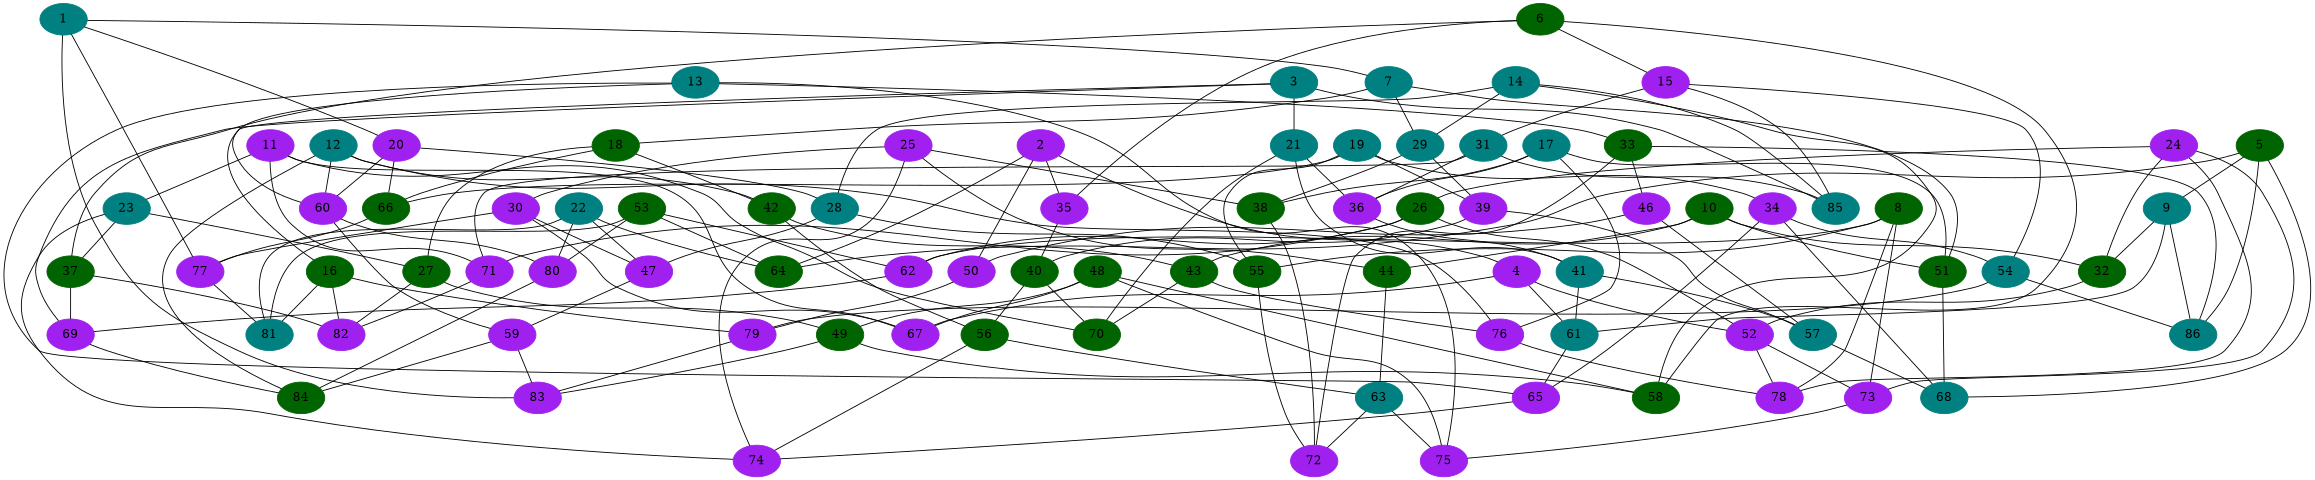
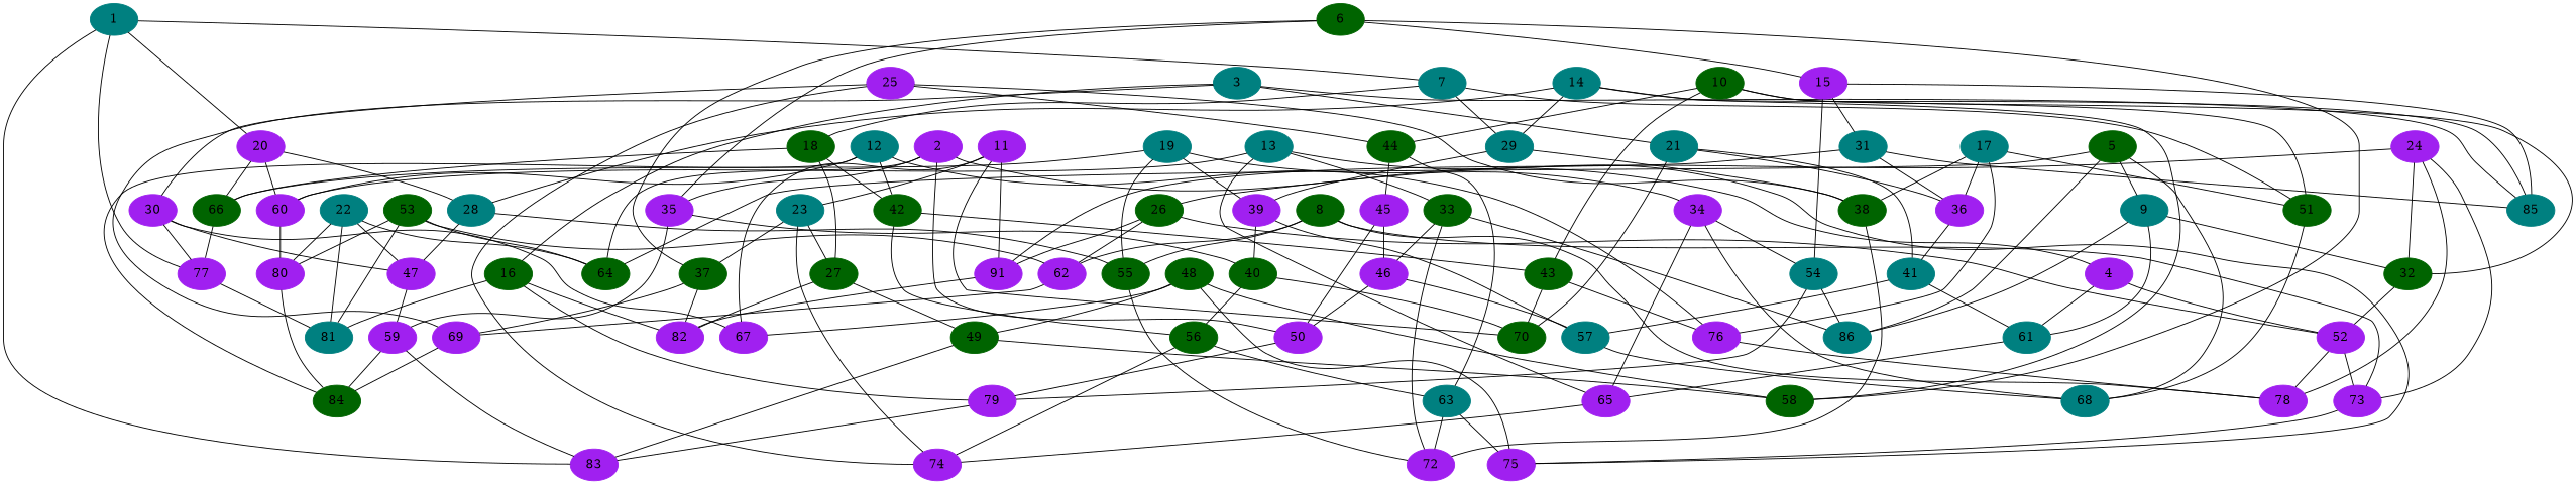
  graph {
    node [color=purple style=filled]
    1 [color=teal]
    7 [color=teal]
    20
    77
    83
    18 [color=darkgreen]
    29 [color=teal]
    51 [color=darkgreen]
    60
    28 [color=teal]
    66 [color=darkgreen]
    81 [color=teal]
    2
    4
    35
    50
    64 [color=darkgreen]
    52
    61 [color=teal]
    67
    40 [color=darkgreen]
    59
    79
    3 [color=teal]
    16 [color=darkgreen]
    21 [color=teal]
    69
    85 [color=teal]
    82
    70 [color=darkgreen]
    36
    41 [color=teal]
    84 [color=darkgreen]
    73
    78
    65
    5 [color=darkgreen]
    9 [color=teal]
    68 [color=teal]
    86 [color=teal]
    32 [color=darkgreen]
    6 [color=darkgreen]
    15
    37 [color=darkgreen]
    58 [color=darkgreen]
    31 [color=teal]
    54 [color=teal]
    42 [color=darkgreen]
    27 [color=darkgreen]
    38 [color=darkgreen]
    39
    8 [color=darkgreen]
    55 [color=darkgreen]
    62
    72
    75
    10 [color=darkgreen]
    43 [color=darkgreen]
    44 [color=darkgreen]
    76
+   45
    63 [color=teal]
    11
    23 [color=teal]
-   71
+   71 [label=91]
    74
    12 [color=teal]
    56 [color=darkgreen]
    80
    13 [color=teal]
    33 [color=darkgreen]
    46
    14 [color=teal]
    47
    17 [color=teal]
    49 [color=darkgreen]
    19 [color=teal]
    34
    57 [color=teal]
    22 [color=teal]
    24
    26 [color=darkgreen]
    25
    30
    48 [color=darkgreen]
    53 [color=darkgreen]
    1 -- 7
    1 -- 20
    1 -- 77
    1 -- 83
    7 -- 18
    7 -- 29
    7 -- 51
    20 -- 60
    20 -- 28
    20 -- 66
    77 -- 81
    18 -- 66
    18 -- 42
    18 -- 27
    29 -- 38
    29 -- 39
    51 -- 68
    60 -- 80
    28 -- 55
    28 -- 47
    66 -- 77
    2 -- 4
    2 -- 35
    2 -- 50
    2 -- 64
    4 -- 52
    4 -- 61
-   4 -- 67
    35 -- 40
-   60 -- 59
+   35 -- 59
    50 -- 79
    52 -- 73
    52 -- 78
    61 -- 65
    40 -- 70
    40 -- 56
    59 -- 83
    59 -- 84
    79 -- 83
    3 -- 16
    3 -- 21
    3 -- 69
    3 -- 85
    16 -- 81
    16 -- 79
    16 -- 82
    21 -- 70
    21 -- 36
    21 -- 41
    69 -- 84
    36 -- 41
    41 -- 61
    41 -- 57
    73 -- 75
    65 -- 74
    5 -- 64
    5 -- 9
    5 -- 68
    5 -- 86
    9 -- 61
    9 -- 86
    9 -- 32
    32 -- 52
    6 -- 35
    6 -- 15
    6 -- 37
    6 -- 58
    15 -- 85
    15 -- 31
    15 -- 54
    37 -- 69
    37 -- 82
    31 -- 85
    31 -- 36
    31 -- 71
    54 -- 79
    54 -- 86
    42 -- 43
    42 -- 56
    27 -- 82
    27 -- 49
    38 -- 72
    39 -- 40
    39 -- 57
    8 -- 73
    8 -- 78
    8 -- 55
    8 -- 62
    55 -- 72
    62 -- 69
    10 -- 51
    10 -- 32
    10 -- 43
    10 -- 44
    43 -- 70
    43 -- 76
+   44 -- 45
    44 -- 63
    76 -- 78
+   45 -- 50
+   45 -- 46
    63 -- 72
    63 -- 75
    11 -- 67
    11 -- 70
    11 -- 23
    11 -- 71
    23 -- 37
    23 -- 27
    23 -- 74
    71 -- 82
    12 -- 60
    12 -- 84
    12 -- 42
    12 -- 76
    56 -- 63
    56 -- 74
    80 -- 84
    13 -- 60
    13 -- 65
    13 -- 75
    13 -- 33
    33 -- 86
    33 -- 72
    33 -- 46
    46 -- 50
    46 -- 57
    14 -- 29
    14 -- 28
    14 -- 85
    14 -- 58
    47 -- 59
    17 -- 51
    17 -- 36
    17 -- 38
    17 -- 76
    49 -- 83
    49 -- 58
    19 -- 66
    19 -- 39
    19 -- 55
    19 -- 34
    34 -- 65
    34 -- 68
    34 -- 54
    57 -- 68
    22 -- 81
    22 -- 64
    22 -- 80
    22 -- 47
    24 -- 73
    24 -- 78
    24 -- 32
    24 -- 26
    26 -- 52
    26 -- 62
    26 -- 71
    25 -- 38
    25 -- 44
    25 -- 74
    25 -- 30
    30 -- 77
    30 -- 67
    30 -- 47
    48 -- 67
    48 -- 58
    48 -- 75
    48 -- 49
    53 -- 81
    53 -- 64
    53 -- 62
    53 -- 80
  }
